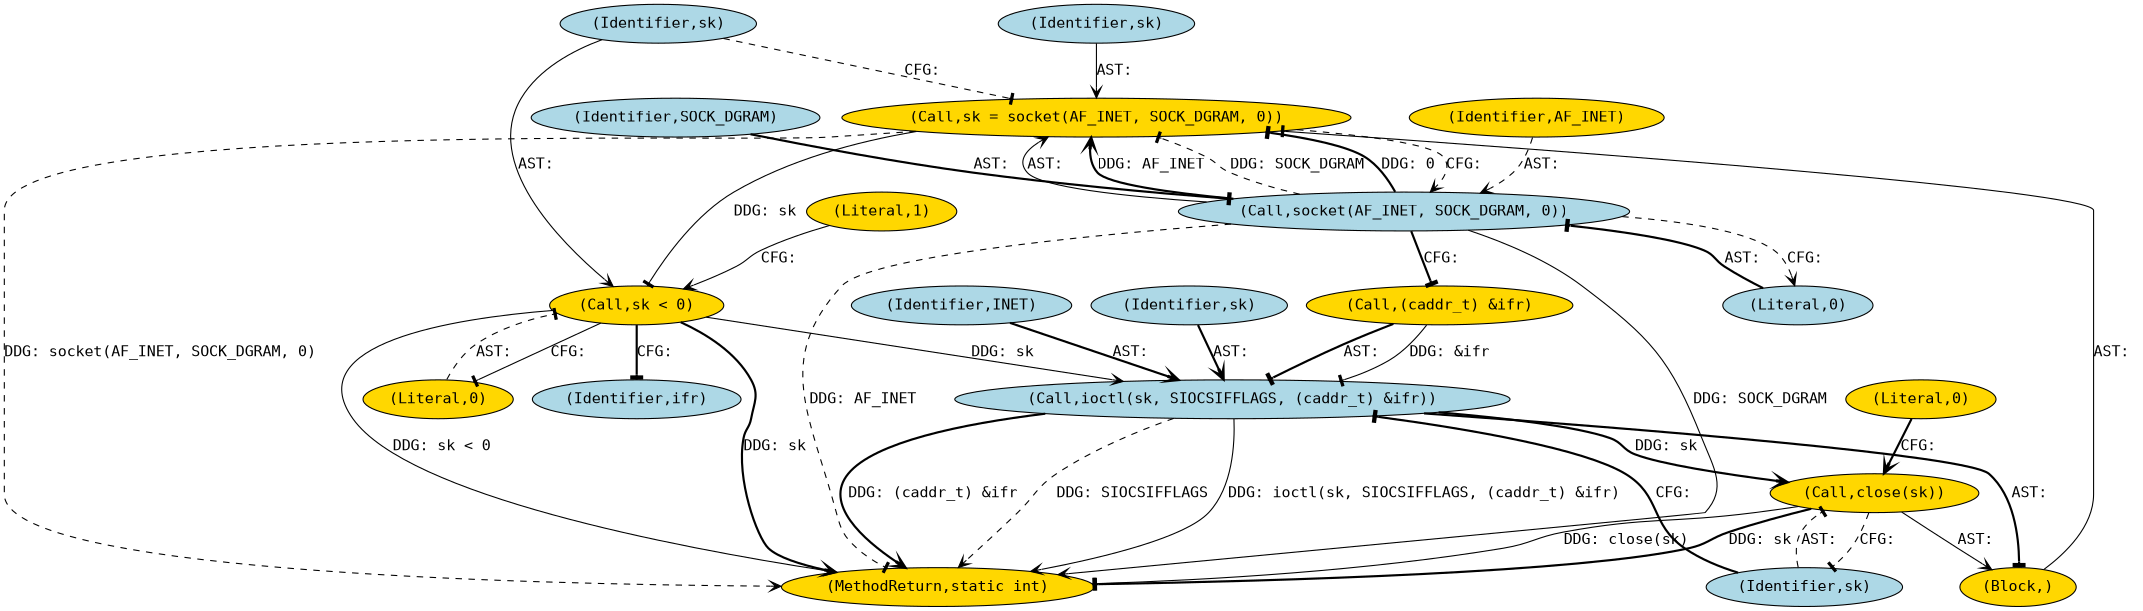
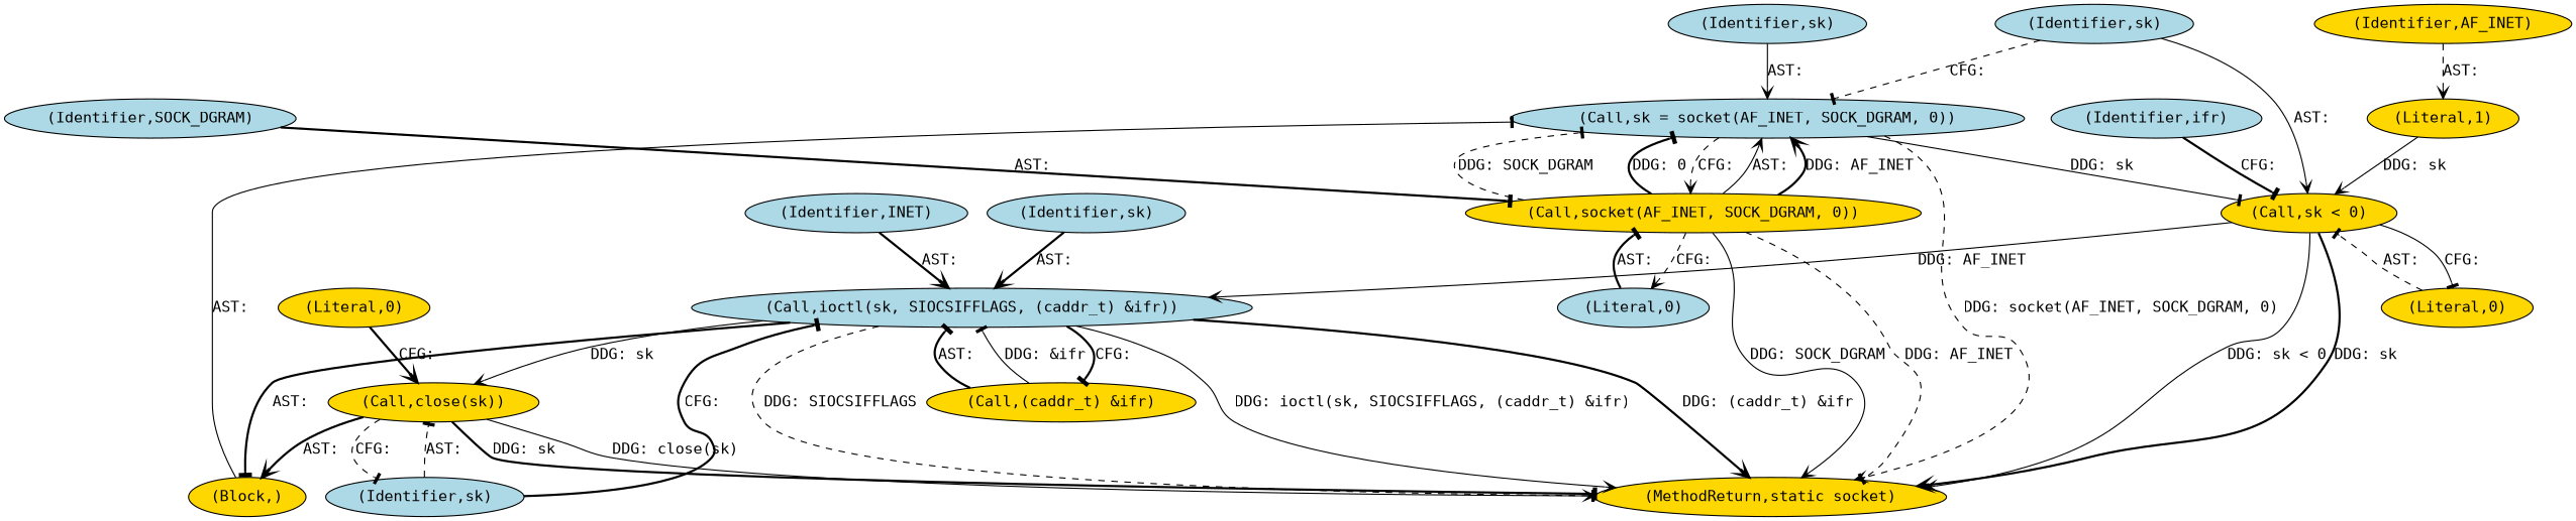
  digraph {
    fontname="DejaVu Sans Mono"
    node [fillcolor=gold fontname="DejaVu Sans Mono" style=filled]
    edge [arrowhead=vee fontname="DejaVu Sans Mono" style=bold]
-   n1 [label="(Call,sk = socket(AF_INET, SOCK_DGRAM, 0))"]
-   n2 [fillcolor=lightblue label="(Call,socket(AF_INET, SOCK_DGRAM, 0))"]
+   n1 [fillcolor=lightblue label="(Call,sk = socket(AF_INET, SOCK_DGRAM, 0))"]
+   n2 [label="(Call,socket(AF_INET, SOCK_DGRAM, 0))"]
    n3 [label="(Call,sk < 0)"]
-   n4 [label="(MethodReturn,static int)"]
+   n4 [label="(MethodReturn,static socket)"]
    n5 [fillcolor=lightblue label="(Literal,0)"]
    n6 [fillcolor=lightblue label="(Call,ioctl(sk, SIOCSIFFLAGS, (caddr_t) &ifr))"]
    n7 [label="(Literal,0)"]
    n8 [label="(Block,)"]
    n9 [label="(Call,close(sk))"]
    n10 [label="(Call,(caddr_t) &ifr)"]
    n11 [fillcolor=lightblue label="(Identifier,sk)"]
    n12 [fillcolor=lightblue label="(Identifier,SOCK_DGRAM)"]
    n13 [label="(Literal,1)"]
    n14 [fillcolor=lightblue label="(Identifier,sk)"]
    n15 [fillcolor=lightblue label="(Identifier,INET)"]
    n16 [fillcolor=lightblue label="(Identifier,sk)"]
    n17 [fillcolor=lightblue label="(Identifier,sk)"]
    n18 [label="(Literal,0)"]
    n19 [fillcolor=lightblue label="(Identifier,ifr)"]
    n20 [label="(Identifier,AF_INET)"]
    n1 -> n2 [label="CFG: " style=dashed]
    n1 -> n3 [arrowhead=tee label="DDG: sk" style=solid]
    n1 -> n4 [label="DDG: socket(AF_INET, SOCK_DGRAM, 0)" style=dashed]
    n2 -> n1 [label="AST: " style=solid]
    n2 -> n1 [label="DDG: AF_INET"]
    n2 -> n1 [arrowhead=tee label="DDG: SOCK_DGRAM" style=dashed]
    n2 -> n1 [arrowhead=tee label="DDG: 0"]
    n2 -> n4 [arrowhead=tee label="DDG: AF_INET" style=dashed]
    n2 -> n4 [label="DDG: SOCK_DGRAM" style=solid]
    n2 -> n5 [label="CFG: " style=dashed]
    n3 -> n4 [label="DDG: sk < 0" style=solid]
    n3 -> n4 [label="DDG: sk"]
-   n3 -> n6 [label="DDG: sk" style=solid]
+   n3 -> n6 [label="DDG: AF_INET" style=solid]
    n3 -> n7 [arrowhead=tee label="CFG: " style=solid]
    n5 -> n2 [arrowhead=tee label="AST: "]
    n6 -> n4 [label="DDG: (caddr_t) &ifr"]
    n6 -> n4 [label="DDG: SIOCSIFFLAGS" style=dashed]
    n6 -> n4 [label="DDG: ioctl(sk, SIOCSIFFLAGS, (caddr_t) &ifr)" style=solid]
    n6 -> n8 [arrowhead=tee label="AST: "]
-   n6 -> n9 [label="DDG: sk"]
-   n2 -> n10 [arrowhead=tee label="CFG: "]
+   n6 -> n9 [label="DDG: sk" style=solid]
+   n6 -> n10 [arrowhead=tee label="CFG: "]
    n7 -> n3 [arrowhead=tee label="AST: " style=dashed]
    n8 -> n1 [arrowhead=tee label="AST: " style=solid]
    n9 -> n4 [arrowhead=tee label="DDG: close(sk)" style=solid]
    n9 -> n4 [arrowhead=tee label="DDG: sk"]
-   n9 -> n8 [label="AST: " style=solid]
+   n9 -> n8 [label="AST: "]
    n9 -> n11 [arrowhead=tee label="CFG: " style=dashed]
    n10 -> n6 [arrowhead=tee label="AST: "]
    n10 -> n6 [arrowhead=tee label="DDG: &ifr" style=solid]
    n11 -> n6 [arrowhead=tee label="CFG: "]
    n11 -> n9 [arrowhead=tee label="AST: " style=dashed]
    n12 -> n2 [arrowhead=tee label="AST: "]
-   n13 -> n3 [label="CFG: " style=solid]
+   n13 -> n3 [label="DDG: sk" style=solid]
    n14 -> n6 [label="AST: "]
    n15 -> n6 [label="AST: "]
    n16 -> n1 [label="AST: " style=solid]
    n17 -> n1 [arrowhead=tee label="CFG: " style=dashed]
    n17 -> n3 [label="AST: " style=solid]
    n18 -> n9 [label="CFG: "]
-   n3 -> n19 [arrowhead=tee label="CFG: "]
-   n20 -> n2 [label="AST: " style=dashed]
+   n19 -> n3 [arrowhead=tee label="CFG: "]
+   n20 -> n13 [label="AST: " style=dashed]
  }
